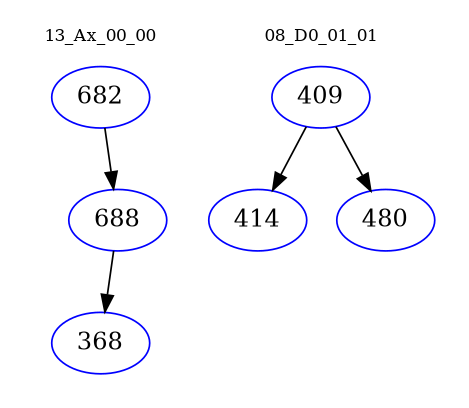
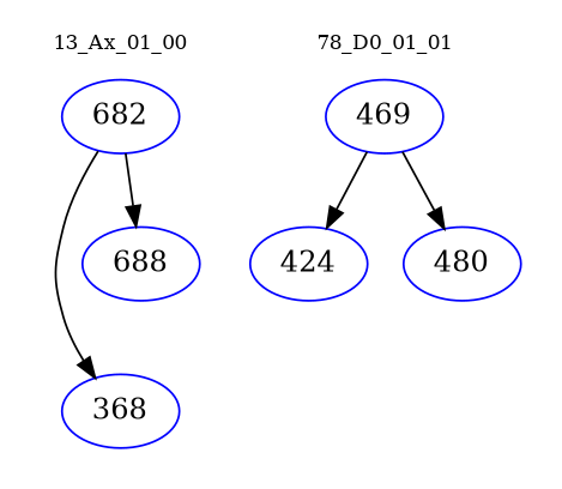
  digraph {
    node [color=blue]
    edge [color=black]
    n1 [label=682]
    n2 [label=368]
    n3 [label=688]
-   n4 [label=409]
-   n5 [label=414]
+   n4 [label=469]
+   n5 [label=424]
    n6 [label=480]
    subgraph cluster_1 {
      color=white
      fontsize=10
-     label="13_Ax_00_00"
+     label="13_Ax_01_00"
      n1
      n2
      n3
    }
    subgraph cluster_2 {
      color=white
      fontsize=10
-     label="08_D0_01_01"
+     label="78_D0_01_01"
      n4
      n5
      n6
    }
-   n3 -> n2
+   n1 -> n2
    n1 -> n3
    n4 -> n5
    n4 -> n6
  }
